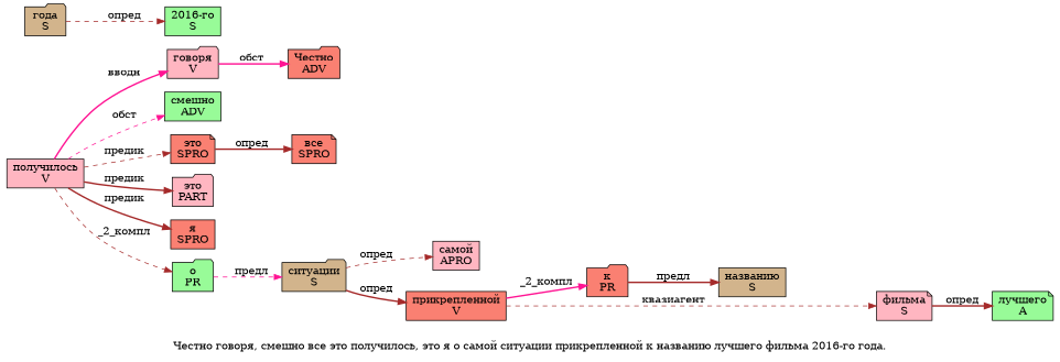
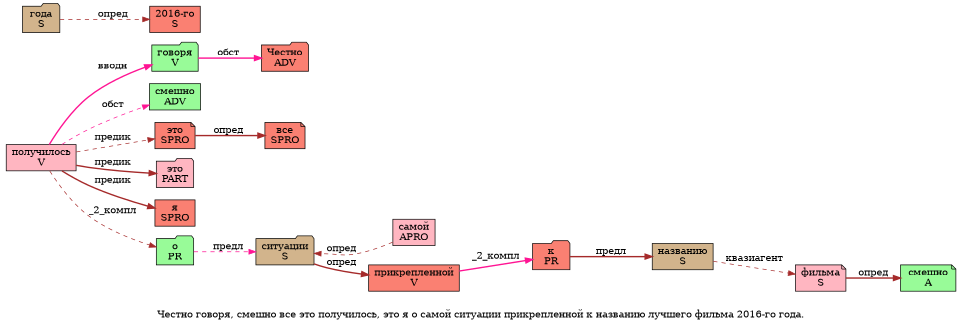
  digraph {
    label="Честно говоря, смешно все это получилось, это я о самой ситуации прикрепленной к названию лучшего фильма 2016-го года."
    rankdir=LR
    node [fillcolor=salmon penwidth=1 shape=folder style=filled]
    edge [color=brown style=bold]
    n1 [label="Честно\nADV"]
-   n2 [fillcolor=lightpink label="говоря\nV"]
+   n2 [fillcolor=palegreen label="говоря\nV"]
    n3 [fillcolor=palegreen label="смешно\nADV" shape=box]
    n4 [label="все\nSPRO" shape=note]
    n5 [label="это\nSPRO" shape=note]
    n6 [fillcolor=lightpink label="получилось\nV" shape=box]
    n7 [fillcolor=lightpink label="это\nPART"]
    n8 [label="я\nSPRO" shape=box]
    n9 [fillcolor=palegreen label="о\nPR"]
    n10 [fillcolor=tan label="ситуации\nS"]
    n11 [fillcolor=lightpink label="самой\nAPRO" shape=box]
    n12 [label="прикрепленной\nV" shape=box]
    n13 [label="к\nPR"]
    n14 [fillcolor=tan label="названию\nS" shape=box]
    n15 [fillcolor=lightpink label="фильма\nS" shape=note]
-   n16 [fillcolor=palegreen label="лучшего\nA" shape=note]
+   n16 [fillcolor=palegreen label="смешно\nA" shape=note]
    n17 [fillcolor=tan label="года\nS"]
-   n18 [fillcolor=palegreen label="2016-го\nS" shape=box]
+   n18 [label="2016-го\nS" shape=box]
    n2 -> n1 [color=deeppink label="обст"]
    n5 -> n4 [label="опред"]
    n6 -> n2 [color=deeppink label="вводн"]
    n6 -> n3 [color=deeppink label="обст" style=dashed]
    n6 -> n5 [label="предик" style=dashed]
    n6 -> n7 [label="предик"]
    n6 -> n8 [label="предик"]
    n6 -> n9 [label="_2_компл" style=dashed]
    n9 -> n10 [color=deeppink label="предл" style=dashed]
-   n10 -> n11 [label="опред" style=dashed]
+   n11 -> n10 [label="опред" style=dashed]
    n10 -> n12 [label="опред"]
    n12 -> n13 [color=deeppink label="_2_компл"]
    n13 -> n14 [label="предл"]
-   n12 -> n15 [label="квазиагент" style=dashed]
+   n14 -> n15 [label="квазиагент" style=dashed]
    n15 -> n16 [label="опред"]
    n17 -> n18 [label="опред" style=dashed]
  }
